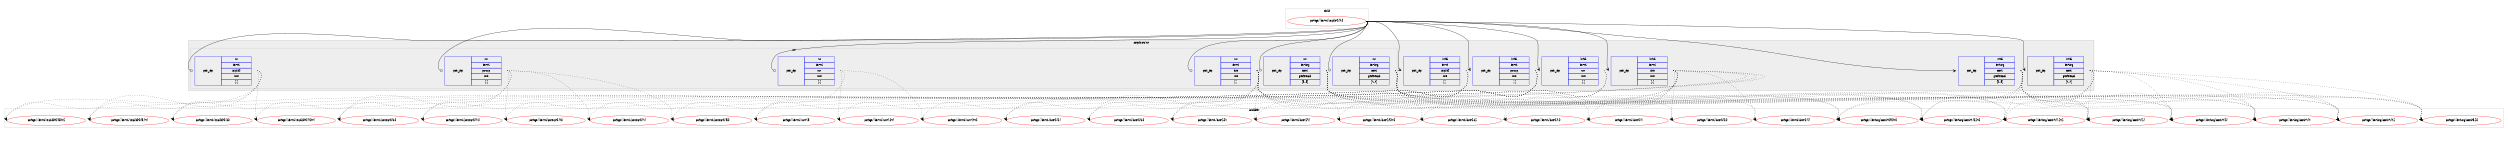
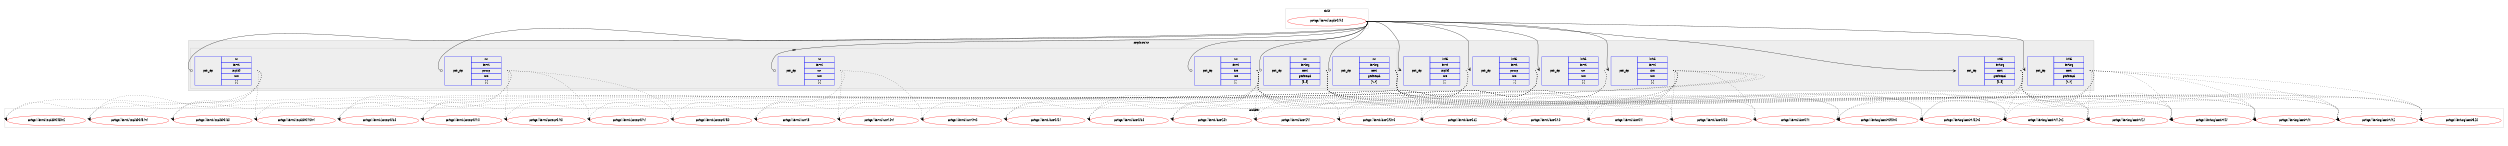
  digraph {
    compound=true
    concentrate=true
    fontname="Patrick Hand"
    fontsize=10
    newrank=true
    rankdir=TB
    ranksep=1.5
    node [color=red fontname="Patrick Hand" fontsize=10]
    edge [arrowhead=vee fontname="Patrick Hand" headport=w style=dotted tailport=e weight=100]
    n1 [label="portage://dev-ml/sexplib-0.17.0" width=4]
    n2 [color=blue label=<<TABLE BORDER="0" CELLBORDER="1" CELLSPACING="0" CELLPADDING="4" WIDTH="220"><TR><TD ROWSPAN="6" CELLPADDING="30">pack_dep</TD></TR><TR><TD WIDTH="110">install</TD></TR><TR><TD>dev-lang</TD></TR><TR><TD>ocaml</TD></TR><TR><TD>greaterequal</TD></TR><TR><TD>[4,,,4]</TD></TR></TABLE>> shape=none]
    n3 [color=blue label=<<TABLE BORDER="0" CELLBORDER="1" CELLSPACING="0" CELLPADDING="4" WIDTH="220"><TR><TD ROWSPAN="6" CELLPADDING="30">pack_dep</TD></TR><TR><TD WIDTH="110">install</TD></TR><TR><TD>dev-lang</TD></TR><TR><TD>ocaml</TD></TR><TR><TD>greaterequal</TD></TR><TR><TD>[5,,,5]</TD></TR></TABLE>> shape=none]
    n4 [color=blue label=<<TABLE BORDER="0" CELLBORDER="1" CELLSPACING="0" CELLPADDING="4" WIDTH="220"><TR><TD ROWSPAN="6" CELLPADDING="30">pack_dep</TD></TR><TR><TD WIDTH="110">install</TD></TR><TR><TD>dev-ml</TD></TR><TR><TD>dune</TD></TR><TR><TD>none</TD></TR><TR><TD>[,,]</TD></TR></TABLE>> shape=none]
    n5 [color=blue label=<<TABLE BORDER="0" CELLBORDER="1" CELLSPACING="0" CELLPADDING="4" WIDTH="220"><TR><TD ROWSPAN="6" CELLPADDING="30">pack_dep</TD></TR><TR><TD WIDTH="110">install</TD></TR><TR><TD>dev-ml</TD></TR><TR><TD>num</TD></TR><TR><TD>none</TD></TR><TR><TD>[,,]</TD></TR></TABLE>> shape=none]
    n6 [color=blue label=<<TABLE BORDER="0" CELLBORDER="1" CELLSPACING="0" CELLPADDING="4" WIDTH="220"><TR><TD ROWSPAN="6" CELLPADDING="30">pack_dep</TD></TR><TR><TD WIDTH="110">install</TD></TR><TR><TD>dev-ml</TD></TR><TR><TD>parsexp</TD></TR><TR><TD>none</TD></TR><TR><TD>[,,]</TD></TR></TABLE>> shape=none]
    n7 [color=blue label=<<TABLE BORDER="0" CELLBORDER="1" CELLSPACING="0" CELLPADDING="4" WIDTH="220"><TR><TD ROWSPAN="6" CELLPADDING="30">pack_dep</TD></TR><TR><TD WIDTH="110">install</TD></TR><TR><TD>dev-ml</TD></TR><TR><TD>sexplib0</TD></TR><TR><TD>none</TD></TR><TR><TD>[,,]</TD></TR></TABLE>> shape=none]
    n8 [color=blue label=<<TABLE BORDER="0" CELLBORDER="1" CELLSPACING="0" CELLPADDING="4" WIDTH="220"><TR><TD ROWSPAN="6" CELLPADDING="30">pack_dep</TD></TR><TR><TD WIDTH="110">run</TD></TR><TR><TD>dev-lang</TD></TR><TR><TD>ocaml</TD></TR><TR><TD>greaterequal</TD></TR><TR><TD>[4,,,4]</TD></TR></TABLE>> shape=none]
    n9 [color=blue label=<<TABLE BORDER="0" CELLBORDER="1" CELLSPACING="0" CELLPADDING="4" WIDTH="220"><TR><TD ROWSPAN="6" CELLPADDING="30">pack_dep</TD></TR><TR><TD WIDTH="110">run</TD></TR><TR><TD>dev-lang</TD></TR><TR><TD>ocaml</TD></TR><TR><TD>greaterequal</TD></TR><TR><TD>[5,,,5]</TD></TR></TABLE>> shape=none]
    n10 [color=blue label=<<TABLE BORDER="0" CELLBORDER="1" CELLSPACING="0" CELLPADDING="4" WIDTH="220"><TR><TD ROWSPAN="6" CELLPADDING="30">pack_dep</TD></TR><TR><TD WIDTH="110">run</TD></TR><TR><TD>dev-ml</TD></TR><TR><TD>dune</TD></TR><TR><TD>none</TD></TR><TR><TD>[,,]</TD></TR></TABLE>> shape=none]
    n11 [color=blue label=<<TABLE BORDER="0" CELLBORDER="1" CELLSPACING="0" CELLPADDING="4" WIDTH="220"><TR><TD ROWSPAN="6" CELLPADDING="30">pack_dep</TD></TR><TR><TD WIDTH="110">run</TD></TR><TR><TD>dev-ml</TD></TR><TR><TD>num</TD></TR><TR><TD>none</TD></TR><TR><TD>[,,]</TD></TR></TABLE>> shape=none]
    n12 [color=blue label=<<TABLE BORDER="0" CELLBORDER="1" CELLSPACING="0" CELLPADDING="4" WIDTH="220"><TR><TD ROWSPAN="6" CELLPADDING="30">pack_dep</TD></TR><TR><TD WIDTH="110">run</TD></TR><TR><TD>dev-ml</TD></TR><TR><TD>parsexp</TD></TR><TR><TD>none</TD></TR><TR><TD>[,,]</TD></TR></TABLE>> shape=none]
    n13 [color=blue label=<<TABLE BORDER="0" CELLBORDER="1" CELLSPACING="0" CELLPADDING="4" WIDTH="220"><TR><TD ROWSPAN="6" CELLPADDING="30">pack_dep</TD></TR><TR><TD WIDTH="110">run</TD></TR><TR><TD>dev-ml</TD></TR><TR><TD>sexplib0</TD></TR><TR><TD>none</TD></TR><TR><TD>[,,]</TD></TR></TABLE>> shape=none]
    n14 [label="portage://dev-lang/ocaml-5.2.0" width=4]
    n15 [label="portage://dev-lang/ocaml-4.14.2" width=4]
    n16 [label="portage://dev-lang/ocaml-4.14.1" width=4]
    n17 [label="portage://dev-lang/ocaml-4.13.1" width=4]
    n18 [label="portage://dev-lang/ocaml-4.12.1" width=4]
    n19 [label="portage://dev-lang/ocaml-4.11.2-r2" width=4]
    n20 [label="portage://dev-lang/ocaml-4.10.2-r3" width=4]
    n21 [label="portage://dev-lang/ocaml-4.09.0-r3" width=4]
    n22 [label="portage://dev-ml/dune-3.16.0" width=4]
    n23 [label="portage://dev-ml/dune-3.13.1" width=4]
-   n24 [label="portage://dev-ml/dune-3.11.1" width=4]
+   n24 [label="portage://dev-ml/dune-3.17.1" width=4]
    n25 [label="portage://dev-ml/dune-3.10.0" width=4]
    n26 [label="portage://dev-ml/dune-3.7.1" width=4]
    n27 [label="portage://dev-ml/dune-3.7.0" width=4]
    n28 [label="portage://dev-ml/dune-3.6.2" width=4]
    n29 [label="portage://dev-ml/dune-2.9.3-r3" width=4]
    n30 [label="portage://dev-ml/dune-2.9.1" width=4]
    n31 [label="portage://dev-ml/dune-2.8.4" width=4]
    n32 [label="portage://dev-ml/num-1.5" width=4]
    n33 [label="portage://dev-ml/num-1.4-r3" width=4]
    n34 [label="portage://dev-ml/num-1.3-r1" width=4]
    n35 [label="portage://dev-ml/parsexp-0.17.0" width=4]
    n36 [label="portage://dev-ml/parsexp-0.16.0" width=4]
    n37 [label="portage://dev-ml/parsexp-0.15.0" width=4]
    n38 [label="portage://dev-ml/parsexp-0.14.1" width=4]
    n39 [label="portage://dev-ml/parsexp-0.14.0" width=4]
    n40 [label="portage://dev-ml/sexplib0-0.17.0-r1" width=4]
    n41 [label="portage://dev-ml/sexplib0-0.16.0" width=4]
    n42 [label="portage://dev-ml/sexplib0-0.15.1-r1" width=4]
    n43 [label="portage://dev-ml/sexplib0-0.15.0-r2" width=4]
    subgraph cluster_1 {
      color=gray
      label=<<i>ebuild</i>>
      n1
    }
    subgraph cluster_2 {
      color=gray
      label=<<i>dependencies</i>>
      subgraph cluster_3 {
        color=gray
        fillcolor="#eeeeee"
        label=<<i>compile</i>>
        style=filled
        subgraph sub_4 {
          color=gray
          fillcolor="#eeeeee"
          label=<<i>compile</i>>
          style=filled
          n2
        }
        subgraph sub_5 {
          color=gray
          fillcolor="#eeeeee"
          label=<<i>compile</i>>
          style=filled
          n3
        }
        subgraph sub_6 {
          color=gray
          fillcolor="#eeeeee"
          label=<<i>compile</i>>
          style=filled
          n4
        }
        subgraph sub_7 {
          color=gray
          fillcolor="#eeeeee"
          label=<<i>compile</i>>
          style=filled
          n5
        }
        subgraph sub_8 {
          color=gray
          fillcolor="#eeeeee"
          label=<<i>compile</i>>
          style=filled
          n6
        }
        subgraph sub_9 {
          color=gray
          fillcolor="#eeeeee"
          label=<<i>compile</i>>
          style=filled
          n7
        }
      }
      subgraph cluster_10 {
        color=gray
        fillcolor="#eeeeee"
        label=<<i>compile and run</i>>
        style=filled
      }
      subgraph cluster_11 {
        color=gray
        fillcolor="#eeeeee"
        label=<<i>run</i>>
        style=filled
        subgraph sub_12 {
          color=gray
          fillcolor="#eeeeee"
          label=<<i>run</i>>
          style=filled
          n8
        }
        subgraph sub_13 {
          color=gray
          fillcolor="#eeeeee"
          label=<<i>run</i>>
          style=filled
          n9
        }
        subgraph sub_14 {
          color=gray
          fillcolor="#eeeeee"
          label=<<i>run</i>>
          style=filled
          n10
        }
        subgraph sub_15 {
          color=gray
          fillcolor="#eeeeee"
          label=<<i>run</i>>
          style=filled
          n11
        }
        subgraph sub_16 {
          color=gray
          fillcolor="#eeeeee"
          label=<<i>run</i>>
          style=filled
          n12
        }
        subgraph sub_17 {
          color=gray
          fillcolor="#eeeeee"
          label=<<i>run</i>>
          style=filled
          n13
        }
      }
    }
    subgraph cluster_18 {
      color=gray
      label=<<i>candidates</i>>
      rank=same
      subgraph sub_19 {
        color=black
        label=<<i>candidates</i>>
        nodesep=1
        rank=same
        n14
        n15
        n16
        n17
        n18
        n19
        n20
        n21
      }
      subgraph sub_20 {
        color=black
        label=<<i>candidates</i>>
        nodesep=1
        rank=same
        n14
        n15
        n16
        n17
        n18
        n19
        n20
        n21
      }
      subgraph sub_21 {
        color=black
        label=<<i>candidates</i>>
        nodesep=1
        rank=same
        n22
        n23
        n24
        n25
        n26
        n27
        n28
        n29
        n30
        n31
      }
      subgraph sub_22 {
        color=black
        label=<<i>candidates</i>>
        nodesep=1
        rank=same
        n32
        n33
        n34
      }
      subgraph sub_23 {
        color=black
        label=<<i>candidates</i>>
        nodesep=1
        rank=same
        n35
        n36
        n37
        n38
        n39
      }
      subgraph sub_24 {
        color=black
        label=<<i>candidates</i>>
        nodesep=1
        rank=same
        n40
        n41
        n42
        n43
      }
      subgraph sub_25 {
        color=black
        label=<<i>candidates</i>>
        nodesep=1
        rank=same
        n14
        n15
        n16
        n17
        n18
        n19
        n20
        n21
      }
      subgraph sub_26 {
        color=black
        label=<<i>candidates</i>>
        nodesep=1
        rank=same
        n14
        n15
        n16
        n17
        n18
        n19
        n20
        n21
      }
      subgraph sub_27 {
        color=black
        label=<<i>candidates</i>>
        nodesep=1
        rank=same
        n22
        n23
        n24
        n25
        n26
        n27
        n28
        n29
        n30
        n31
      }
      subgraph sub_28 {
        color=black
        label=<<i>candidates</i>>
        nodesep=1
        rank=same
        n32
        n33
        n34
      }
      subgraph sub_29 {
        color=black
        label=<<i>candidates</i>>
        nodesep=1
        rank=same
        n35
        n36
        n37
        n38
        n39
      }
      subgraph sub_30 {
        color=black
        label=<<i>candidates</i>>
        nodesep=1
        rank=same
        n40
        n41
        n42
        n43
      }
    }
    n1 -> n2 [style=solid weight=20]
    n1 -> n3 [style=solid weight=20]
    n1 -> n4 [style=solid weight=20]
    n1 -> n5 [style=solid weight=20]
    n1 -> n6 [style=solid weight=20]
    n1 -> n7 [style=solid weight=20]
    n1 -> n8 [arrowhead=odot style=solid weight=20]
    n1 -> n9 [arrowhead=odot style=solid weight=20]
    n1 -> n10 [arrowhead=odot style=solid weight=20]
    n1 -> n11 [arrowhead=odot style=solid weight=20]
    n1 -> n12 [arrowhead=odot style=solid weight=20]
    n1 -> n13 [arrowhead=odot style=solid weight=20]
    n2 -> n14
    n2 -> n15
    n2 -> n16
    n2 -> n17
    n2 -> n18
    n2 -> n19
    n2 -> n20
    n2 -> n21
    n3 -> n14
    n3 -> n15
    n3 -> n16
    n3 -> n17
    n3 -> n18
    n3 -> n19
    n3 -> n20
    n3 -> n21
    n4 -> n22
    n4 -> n23
    n4 -> n24
    n4 -> n25
    n4 -> n26
    n4 -> n27
    n4 -> n28
    n4 -> n29
    n4 -> n30
    n4 -> n31
    n5 -> n32
    n5 -> n33
    n5 -> n34
    n6 -> n35
    n6 -> n36
    n6 -> n37
    n6 -> n38
    n6 -> n39
    n7 -> n40
    n7 -> n41
    n7 -> n42
    n7 -> n43
    n8 -> n14
    n8 -> n15
    n8 -> n16
    n8 -> n17
    n8 -> n18
    n8 -> n19
    n8 -> n20
    n8 -> n21
    n9 -> n14
    n9 -> n15
    n9 -> n16
    n9 -> n17
    n9 -> n18
    n9 -> n19
    n9 -> n20
    n9 -> n21
    n10 -> n22
    n10 -> n23
    n10 -> n24
    n10 -> n25
    n10 -> n26
    n10 -> n27
    n10 -> n28
    n10 -> n29
    n10 -> n30
    n10 -> n31
    n11 -> n32
    n11 -> n33
    n11 -> n34
    n12 -> n35
    n12 -> n36
    n12 -> n37
    n12 -> n38
    n12 -> n39
    n13 -> n40
    n13 -> n41
    n13 -> n42
    n13 -> n43
  }
